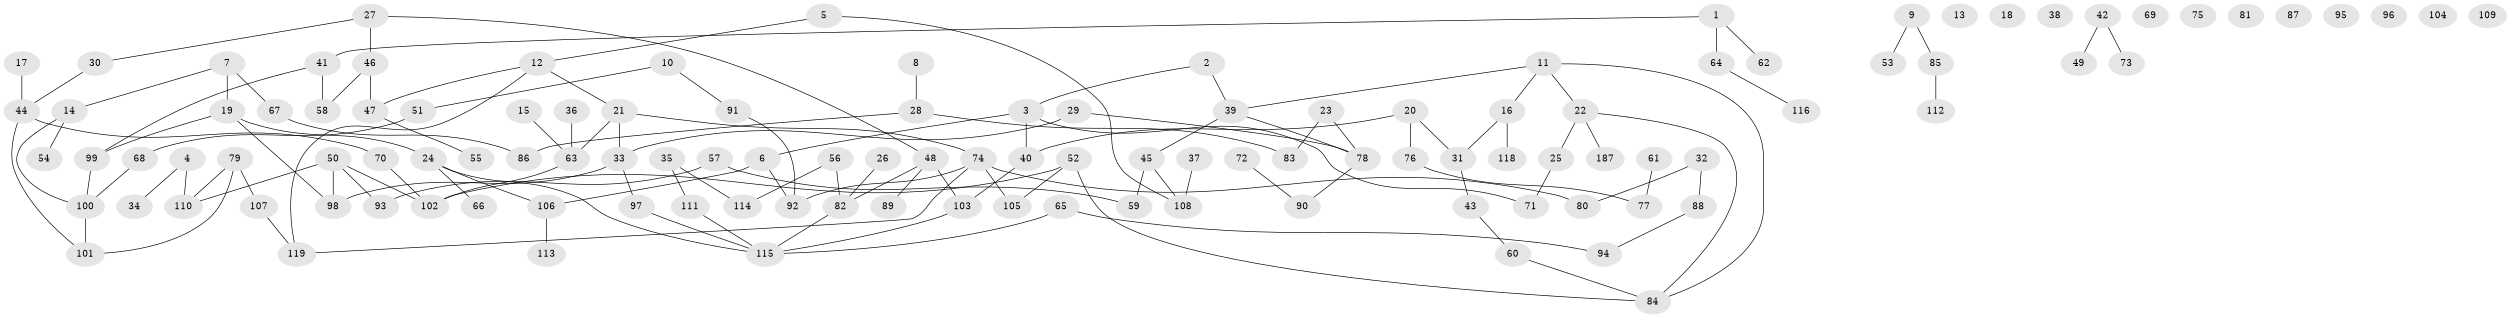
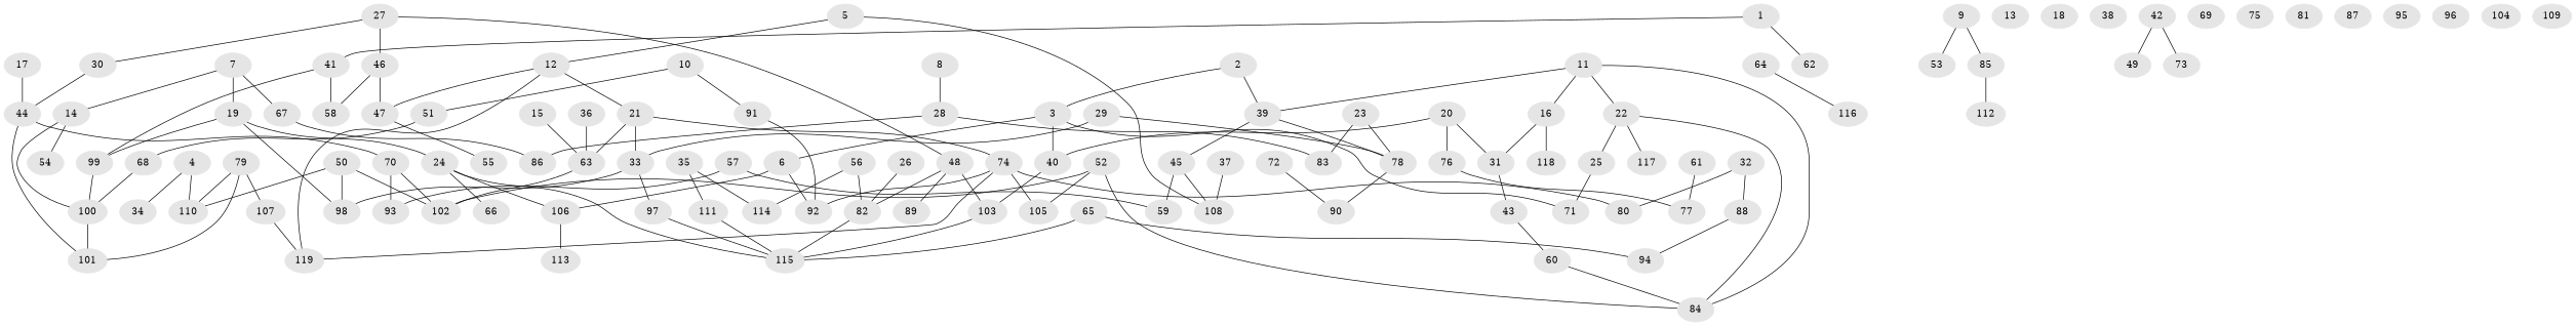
  graph {
    node [color=gray90 style=filled]
    1
    41
    62
    64
    99
    58
    116
    2
    3
    39
    6
    40
    71
    78
    45
    92
    106
    103
    4
    34
    110
    5
    12
    108
    21
    47
    119
    113
    7
    14
    19
    67
    54
    100
    24
    98
    86
    8
    28
    83
    33
    97
    9
    53
    85
    112
    10
    51
    91
    68
    11
    16
    22
    84
    31
    118
    25
-   117 [label=187]
+   117
    63
    74
    55
    13
    101
    15
    102
    43
    79
    107
    17
    44
    70
    18
    66
    115
    20
    76
    77
    80
    105
    23
    90
    26
    82
    27
    30
    46
    48
    89
    29
    60
    32
    88
    94
    35
    111
    114
    36
    37
    38
    59
    42
    49
    73
    93
    50
    52
    56
    57
    61
    65
    69
    72
    75
    81
    87
    95
    96
    104
    109
    1 -- 41
    1 -- 62
-   1 -- 64
    41 -- 99
    41 -- 58
    64 -- 116
    99 -- 100
    2 -- 3
    2 -- 39
    3 -- 6
    3 -- 40
    3 -- 71
    39 -- 78
    39 -- 45
    6 -- 92
    6 -- 106
    40 -- 103
    78 -- 90
    45 -- 108
    45 -- 59
    106 -- 113
    103 -- 115
    4 -- 34
    4 -- 110
    5 -- 12
    5 -- 108
    12 -- 21
    12 -- 47
    12 -- 119
    21 -- 33
    21 -- 63
    21 -- 74
    47 -- 55
    7 -- 14
    7 -- 19
    7 -- 67
    14 -- 54
    14 -- 100
    19 -- 99
    19 -- 24
    19 -- 98
    67 -- 86
    100 -- 101
    24 -- 106
    24 -- 66
    24 -- 115
    8 -- 28
    28 -- 86
    28 -- 83
    33 -- 98
    33 -- 97
    97 -- 115
    9 -- 53
    9 -- 85
    85 -- 112
    10 -- 51
    10 -- 91
    51 -- 68
    91 -- 92
    68 -- 100
    11 -- 39
    11 -- 16
    11 -- 22
    11 -- 84
    16 -- 31
    16 -- 118
    22 -- 84
    22 -- 25
    22 -- 117
    31 -- 43
    25 -- 71
    63 -- 102
    74 -- 92
    74 -- 119
    74 -- 80
    74 -- 105
    15 -- 63
    43 -- 60
    79 -- 110
    79 -- 101
    79 -- 107
    107 -- 119
    17 -- 44
    44 -- 101
    44 -- 70
    70 -- 102
-   50 -- 93
+   70 -- 93
    20 -- 40
    20 -- 31
    20 -- 76
    76 -- 77
    23 -- 78
    23 -- 83
    26 -- 82
    82 -- 115
    27 -- 30
    27 -- 46
    27 -- 48
    30 -- 44
    46 -- 58
    46 -- 47
    48 -- 103
    48 -- 82
    48 -- 89
    29 -- 78
    29 -- 33
    60 -- 84
    32 -- 80
    32 -- 88
    88 -- 94
    35 -- 111
    35 -- 114
    111 -- 115
    36 -- 63
    37 -- 108
    42 -- 49
    42 -- 73
    50 -- 110
    50 -- 98
    50 -- 102
    52 -- 84
    52 -- 102
    52 -- 105
    56 -- 82
    56 -- 114
    57 -- 59
    57 -- 93
    61 -- 77
    65 -- 115
    65 -- 94
    72 -- 90
  }
